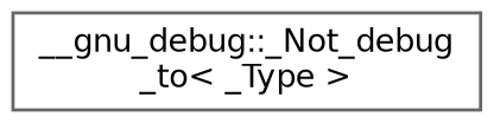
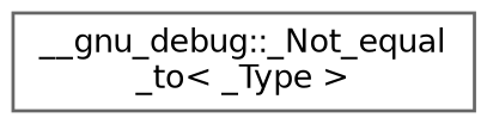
  digraph {
    rankdir=LR
-   n1 [color=grey40 fillcolor=white fontname=Helvetica fontsize=10 height=0.2 label="__gnu_debug::_Not_debug\l_to\< _Type \>" shape=box style=filled width=0.4]
+   n1 [color=grey40 fillcolor=white fontname=Helvetica fontsize=10 height=0.2 label="__gnu_debug::_Not_equal\l_to\< _Type \>" shape=box style=filled width=0.4]
  }
